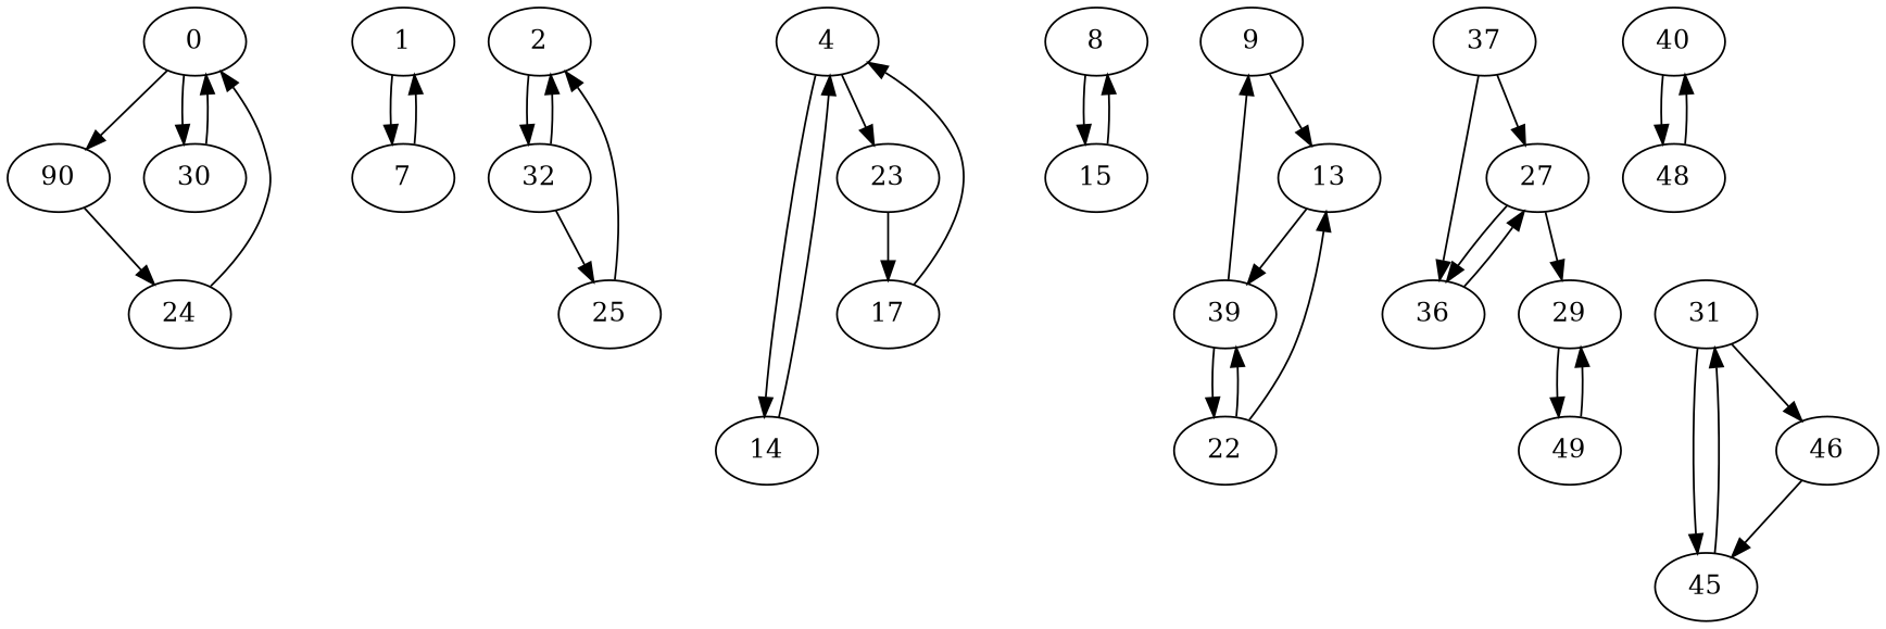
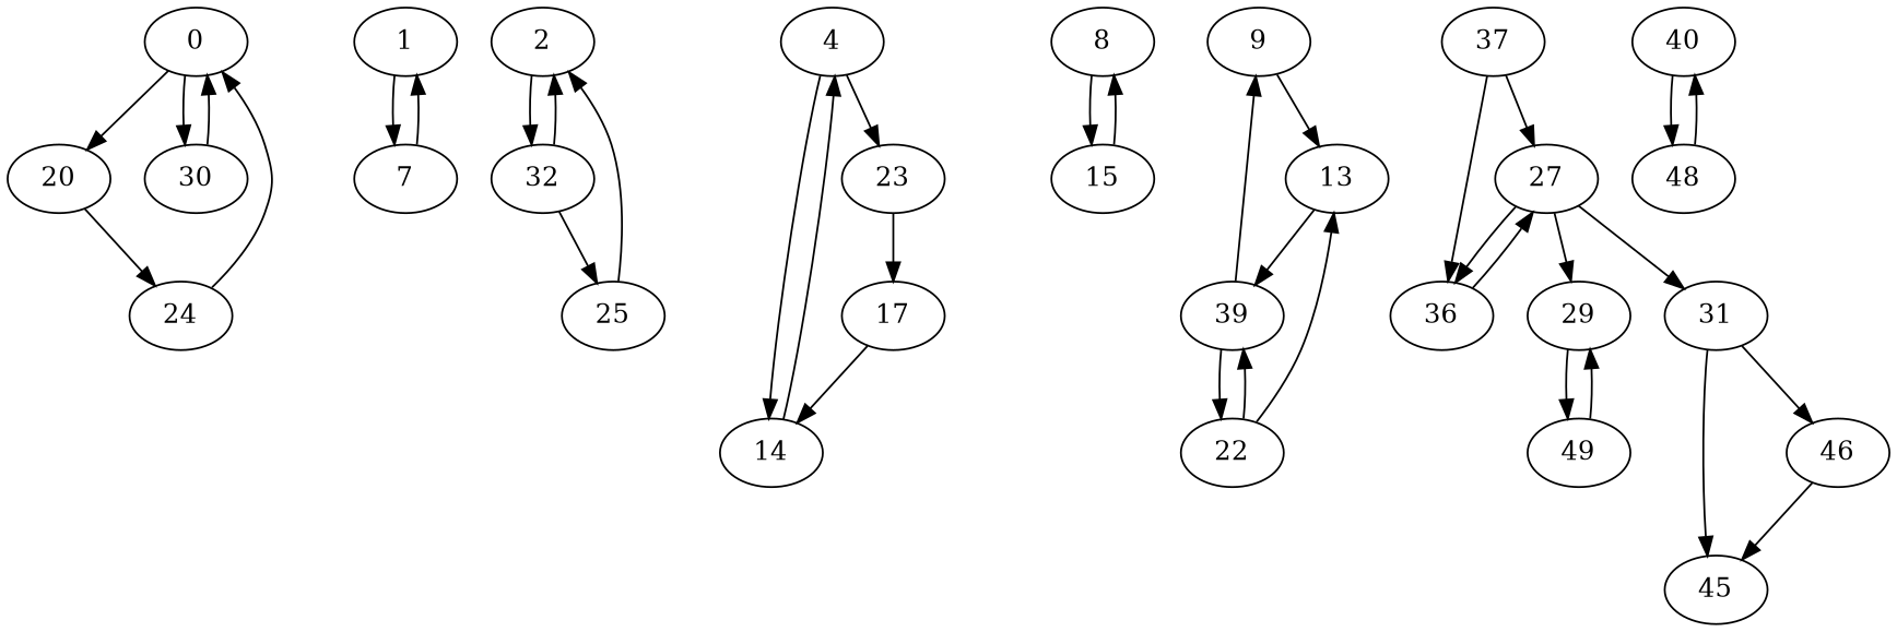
  digraph {
    0
-   20 [label=90]
+   20
    30
    24
    1
    7
    2
    32
    25
    4
    14
    23
    17
    8
    15
    9
    13
    39
    22
    27
    36
    29
    37
    49
    31
    45
    46
    40
    48
    0 -> 20
    0 -> 30
    20 -> 24
    30 -> 0
    24 -> 0
    1 -> 7
    7 -> 1
    2 -> 32
    32 -> 2
    32 -> 25
    25 -> 2
    4 -> 14
    4 -> 23
    14 -> 4
    23 -> 17
-   17 -> 4
+   17 -> 14
    8 -> 15
    15 -> 8
    9 -> 13
    13 -> 39
    39 -> 9
    39 -> 22
    22 -> 13
    22 -> 39
    27 -> 36
    27 -> 29
    36 -> 27
    29 -> 49
    37 -> 27
    37 -> 36
    49 -> 29
    31 -> 45
    31 -> 46
-   45 -> 31
+   27 -> 31
    46 -> 45
    40 -> 48
    48 -> 40
  }
